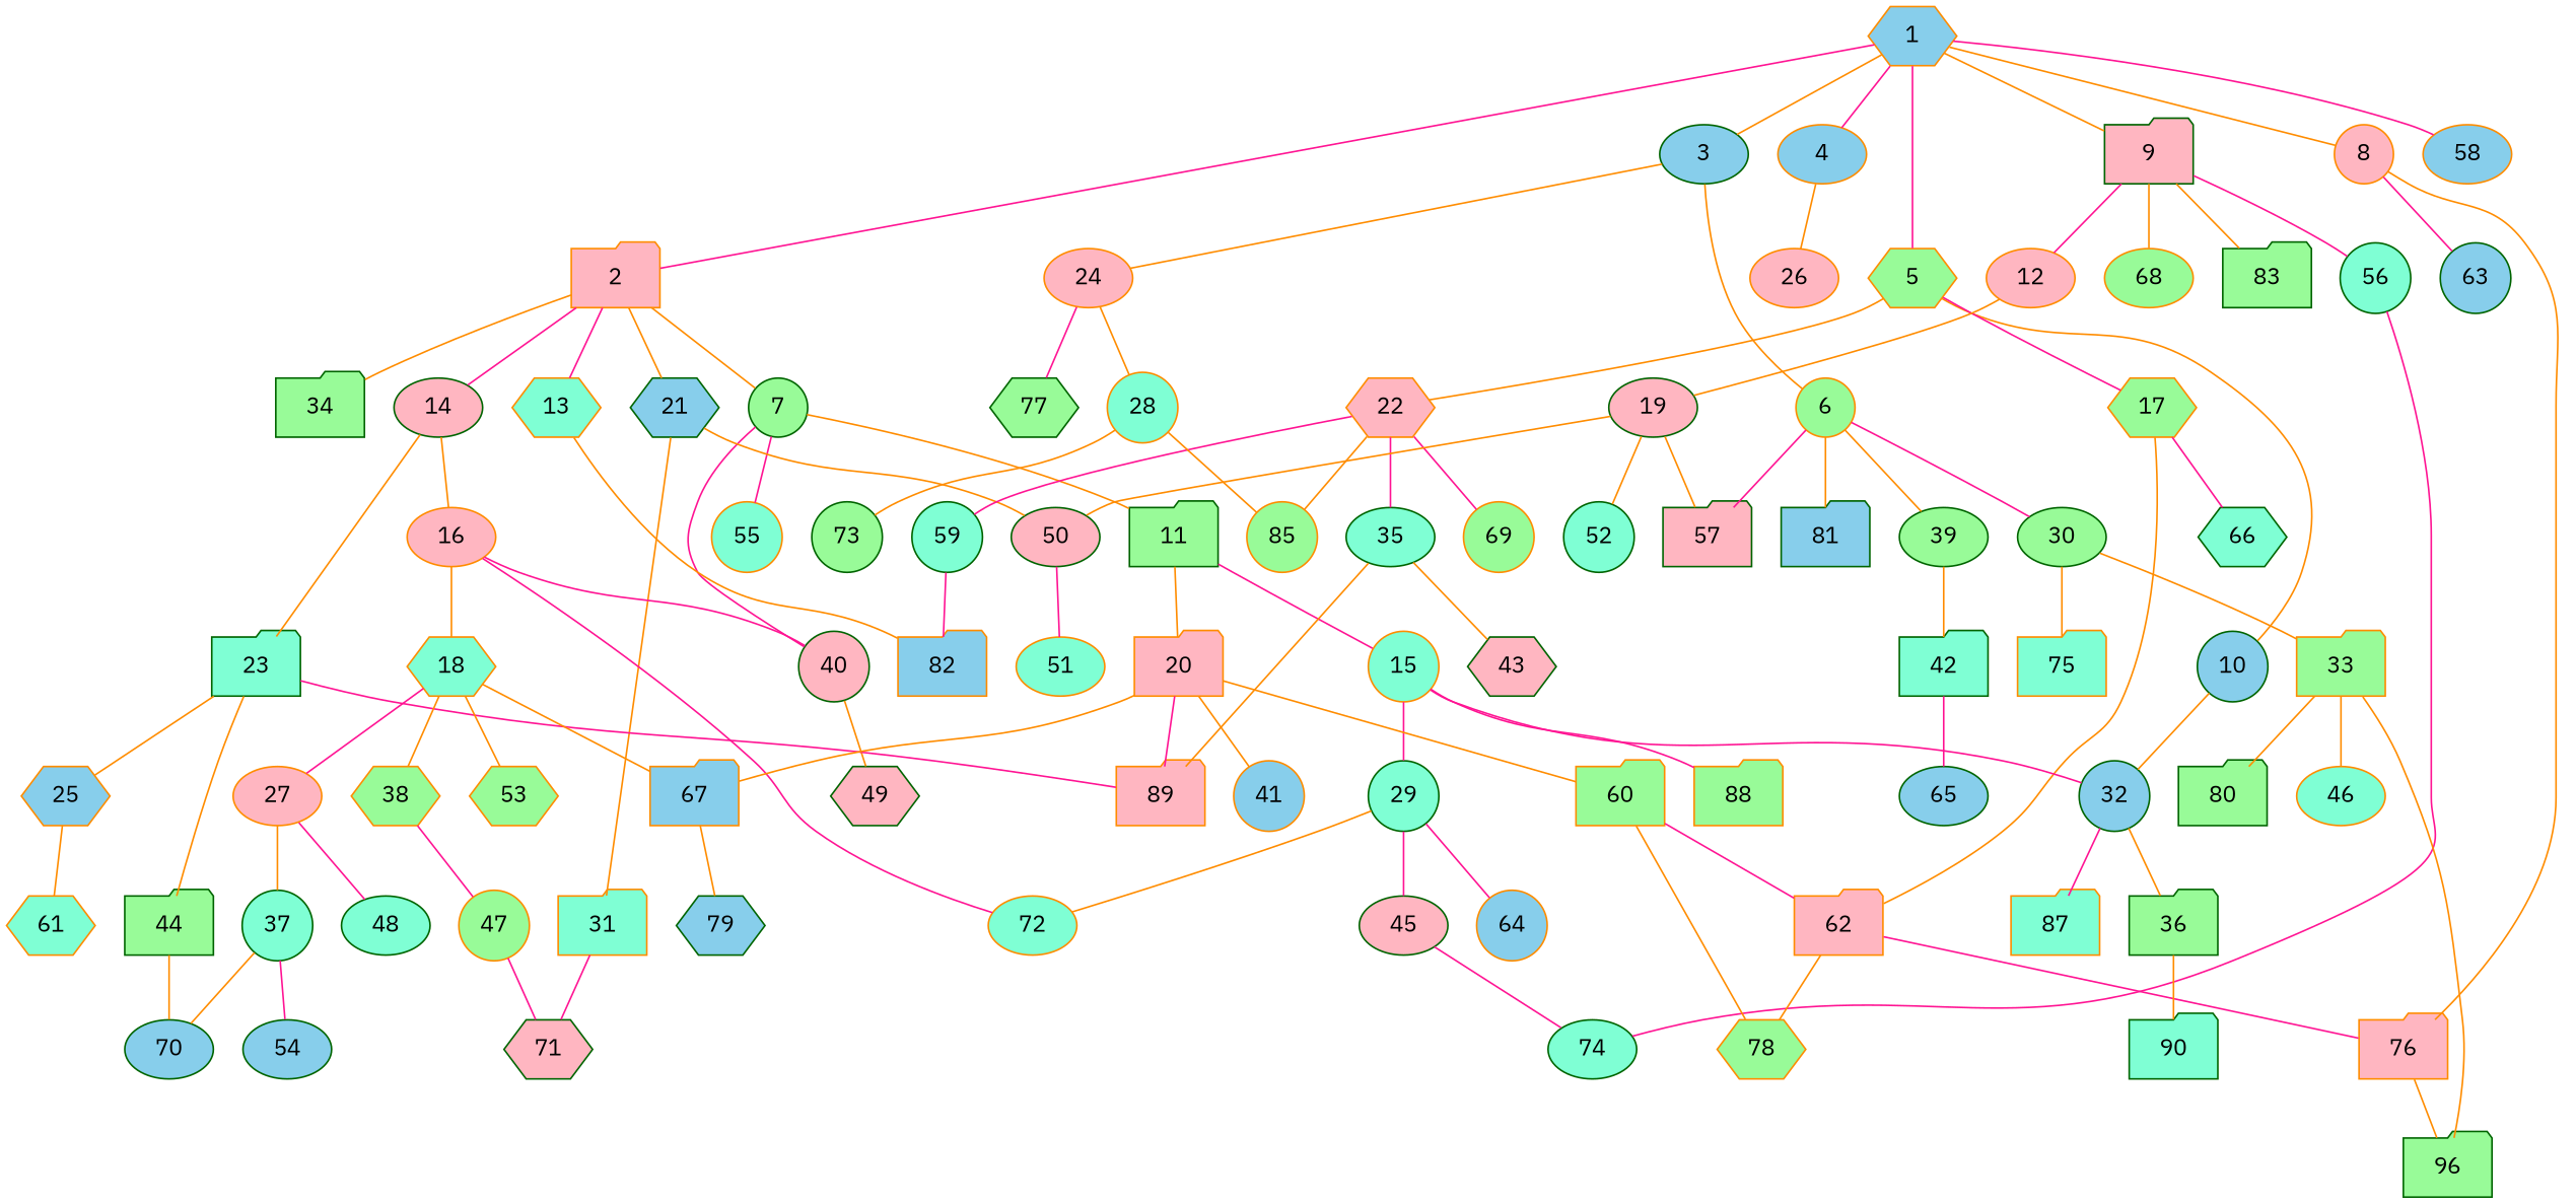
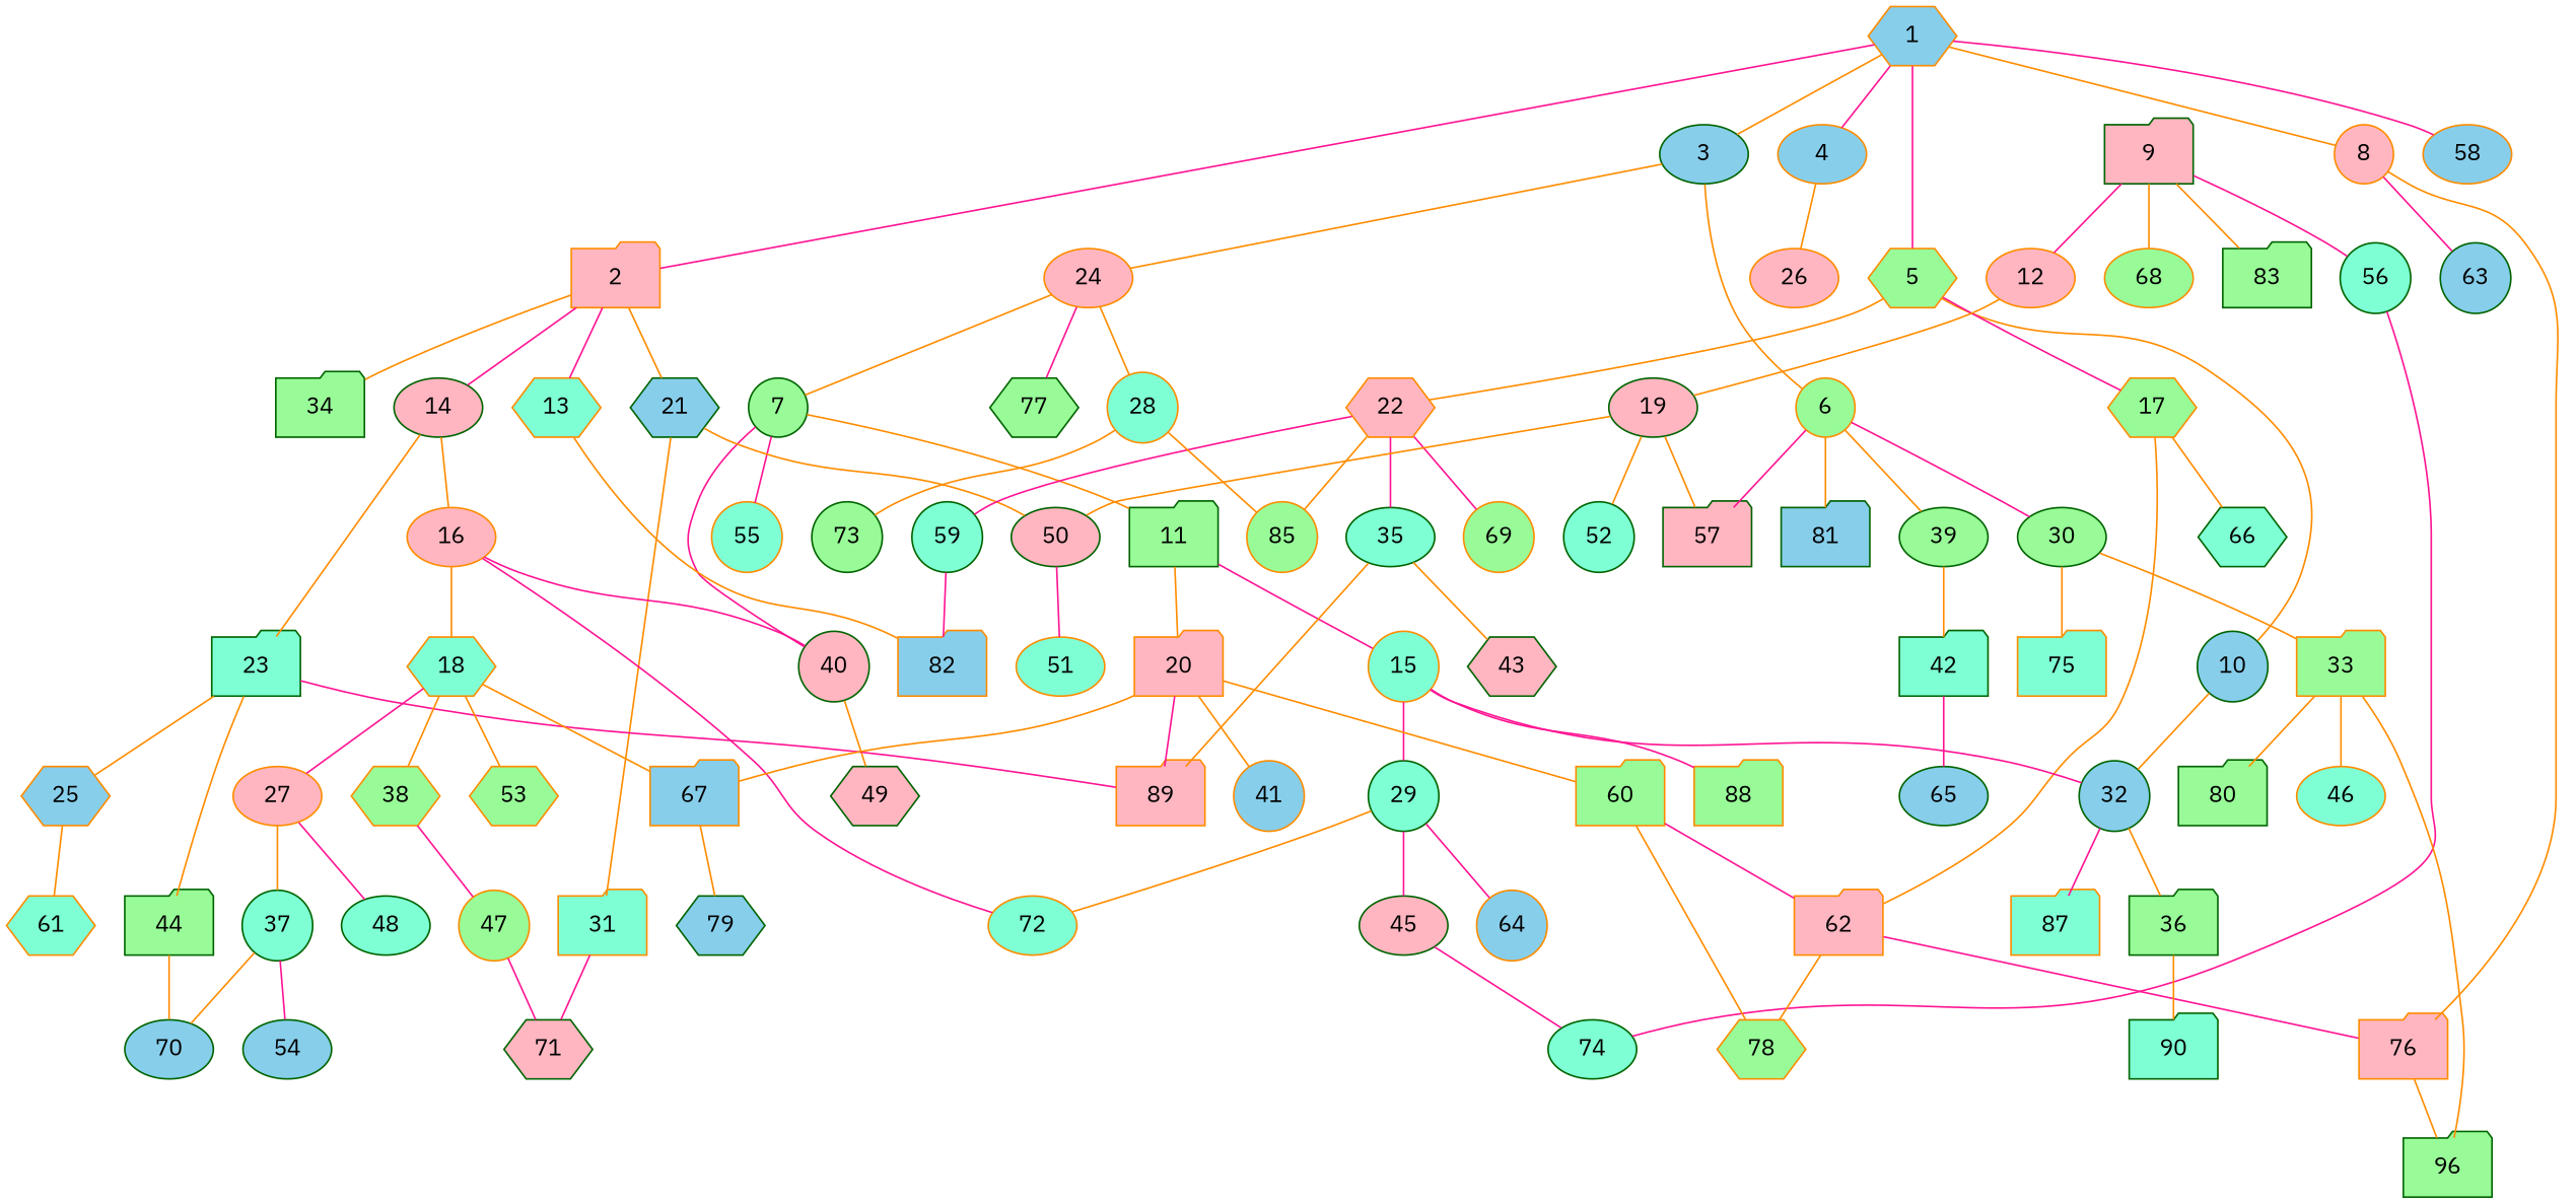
  graph {
    fontname="IBM Plex Sans"
    node [color=darkorange fillcolor=palegreen fontname="IBM Plex Sans" shape=folder style=filled]
    edge [color=darkorange fontname="IBM Plex Sans"]
    1 [fillcolor=skyblue shape=hexagon]
    2 [fillcolor=lightpink]
    3 [color=darkgreen fillcolor=skyblue shape=ellipse]
    4 [fillcolor=skyblue shape=ellipse]
    5 [shape=hexagon]
    8 [fillcolor=lightpink shape=circle]
    9 [color=darkgreen fillcolor=lightpink]
    58 [fillcolor=skyblue shape=ellipse]
    7 [color=darkgreen shape=circle]
    13 [fillcolor=aquamarine shape=hexagon]
    14 [color=darkgreen fillcolor=lightpink shape=ellipse]
    21 [color=darkgreen fillcolor=skyblue shape=hexagon]
    34 [color=darkgreen]
    6 [shape=circle]
    24 [fillcolor=lightpink shape=ellipse]
    26 [fillcolor=lightpink shape=ellipse]
    10 [color=darkgreen fillcolor=skyblue shape=circle]
    17 [shape=hexagon]
    22 [fillcolor=lightpink shape=hexagon]
    63 [color=darkgreen fillcolor=skyblue shape=circle]
    76 [fillcolor=lightpink]
    12 [fillcolor=lightpink shape=ellipse]
    56 [color=darkgreen fillcolor=aquamarine shape=circle]
    68 [shape=ellipse]
    83 [color=darkgreen]
    11 [color=darkgreen]
    40 [color=darkgreen fillcolor=lightpink shape=circle]
    55 [fillcolor=aquamarine shape=circle]
    82 [fillcolor=skyblue]
    16 [fillcolor=lightpink shape=ellipse]
    23 [color=darkgreen fillcolor=aquamarine]
    50 [color=darkgreen fillcolor=lightpink shape=ellipse]
    31 [fillcolor=aquamarine]
    30 [color=darkgreen shape=ellipse]
    39 [color=darkgreen shape=ellipse]
    57 [color=darkgreen fillcolor=lightpink]
    81 [color=darkgreen fillcolor=skyblue]
    28 [fillcolor=aquamarine shape=circle]
    77 [color=darkgreen shape=hexagon]
    32 [color=darkgreen fillcolor=skyblue shape=circle]
    62 [fillcolor=lightpink]
    66 [color=darkgreen fillcolor=aquamarine shape=hexagon]
    35 [color=darkgreen fillcolor=aquamarine shape=ellipse]
    59 [color=darkgreen fillcolor=aquamarine shape=circle]
    69 [shape=circle]
    85 [shape=circle]
    n47 [color=darkgreen label=96]
    19 [color=darkgreen fillcolor=lightpink shape=ellipse]
    74 [color=darkgreen fillcolor=aquamarine shape=ellipse]
    15 [fillcolor=aquamarine shape=circle]
    20 [fillcolor=lightpink]
    49 [color=darkgreen fillcolor=lightpink shape=hexagon]
    18 [fillcolor=aquamarine shape=hexagon]
    72 [fillcolor=aquamarine shape=ellipse]
    89 [fillcolor=lightpink]
    25 [fillcolor=skyblue shape=hexagon]
    44 [color=darkgreen]
    51 [fillcolor=aquamarine shape=ellipse]
    71 [color=darkgreen fillcolor=lightpink shape=hexagon]
    33
    75 [fillcolor=aquamarine]
    42 [color=darkgreen fillcolor=aquamarine]
    73 [color=darkgreen shape=circle]
    36 [color=darkgreen]
    87 [fillcolor=aquamarine]
    78 [shape=hexagon]
    43 [color=darkgreen fillcolor=lightpink shape=hexagon]
    46 [fillcolor=aquamarine shape=ellipse]
    80 [color=darkgreen]
    65 [color=darkgreen fillcolor=skyblue shape=ellipse]
    29 [color=darkgreen fillcolor=aquamarine shape=circle]
    88
    67 [fillcolor=skyblue]
    41 [fillcolor=skyblue shape=circle]
    60
    52 [color=darkgreen fillcolor=aquamarine shape=circle]
    90 [color=darkgreen fillcolor=aquamarine]
    45 [color=darkgreen fillcolor=lightpink shape=ellipse]
    64 [fillcolor=skyblue shape=circle]
    79 [color=darkgreen fillcolor=skyblue shape=hexagon]
    27 [fillcolor=lightpink shape=ellipse]
    38 [shape=hexagon]
    53 [shape=hexagon]
    61 [fillcolor=aquamarine shape=hexagon]
    70 [color=darkgreen fillcolor=skyblue shape=ellipse]
    37 [color=darkgreen fillcolor=aquamarine shape=circle]
    48 [color=darkgreen fillcolor=aquamarine shape=ellipse]
    47 [shape=circle]
    54 [color=darkgreen fillcolor=skyblue shape=ellipse]
    1 -- 2 [color=deeppink]
    1 -- 3
    1 -- 4 [color=deeppink]
    1 -- 5 [color=deeppink]
    1 -- 8
-   1 -- 9
    1 -- 58 [color=deeppink]
-   2 -- 7
+   24 -- 7
    2 -- 13 [color=deeppink]
    2 -- 14 [color=deeppink]
    2 -- 21
    2 -- 34
    3 -- 6
    3 -- 24
    4 -- 26
    5 -- 10
    5 -- 17 [color=deeppink]
    5 -- 22
    8 -- 63 [color=deeppink]
    8 -- 76
    9 -- 12 [color=deeppink]
    9 -- 56 [color=deeppink]
    9 -- 68
    9 -- 83
    7 -- 11
    7 -- 40 [color=deeppink]
    7 -- 55 [color=deeppink]
    13 -- 82
    14 -- 16
    14 -- 23
    21 -- 50
    21 -- 31
    6 -- 30 [color=deeppink]
    6 -- 39
    6 -- 57 [color=deeppink]
    6 -- 81
    24 -- 28
    24 -- 77 [color=deeppink]
    10 -- 32
    17 -- 62
-   17 -- 66 [color=deeppink]
+   17 -- 66
    22 -- 35 [color=deeppink]
    22 -- 59 [color=deeppink]
    22 -- 69 [color=deeppink]
    22 -- 85
    76 -- n47
    12 -- 19
    56 -- 74 [color=deeppink]
    11 -- 15 [color=deeppink]
    11 -- 20
    40 -- 49
    16 -- 40 [color=deeppink]
    16 -- 18
    16 -- 72 [color=deeppink]
    23 -- 89 [color=deeppink]
    23 -- 25
    23 -- 44
    50 -- 51 [color=deeppink]
    31 -- 71 [color=deeppink]
    30 -- 33
    30 -- 75
    39 -- 42
    28 -- 85
    28 -- 73
    32 -- 36
    32 -- 87 [color=deeppink]
    62 -- 76 [color=deeppink]
    62 -- 78
    35 -- 89
    35 -- 43
    59 -- 82 [color=deeppink]
    19 -- 50
    19 -- 57
    19 -- 52
    15 -- 32 [color=deeppink]
    15 -- 29 [color=deeppink]
    15 -- 88 [color=deeppink]
    20 -- 89 [color=deeppink]
    20 -- 67
    20 -- 41
    20 -- 60
    18 -- 67
    18 -- 27 [color=deeppink]
    18 -- 38
    18 -- 53
    25 -- 61
    44 -- 70
    33 -- n47
    33 -- 46
    33 -- 80
    42 -- 65 [color=deeppink]
    36 -- 90
    29 -- 72
    29 -- 45 [color=deeppink]
    29 -- 64 [color=deeppink]
    67 -- 79
    60 -- 62 [color=deeppink]
    60 -- 78
    45 -- 74 [color=deeppink]
    27 -- 37
    27 -- 48 [color=deeppink]
    38 -- 47 [color=deeppink]
    37 -- 70
    37 -- 54 [color=deeppink]
    47 -- 71 [color=deeppink]
  }
